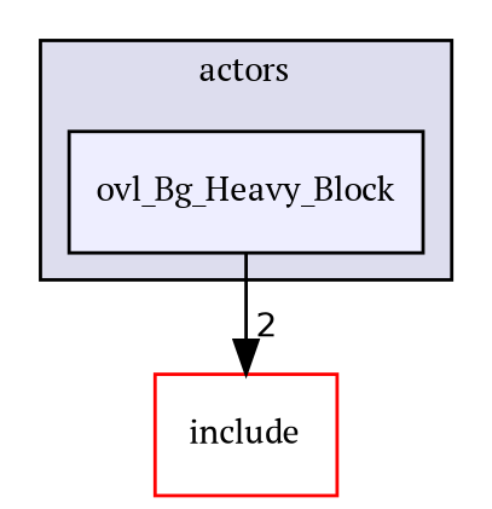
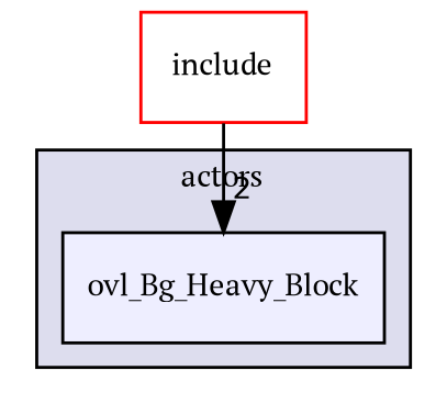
  digraph {
    compound=true
    fontname="PT Serif"
    node [fontname="PT Serif" fontsize=10 shape=box style=filled]
    n1 [fillcolor="#eeeeff" label=ovl_Bg_Heavy_Block pencolor=black]
    n2 [color=red fillcolor=white label=include]
    subgraph cluster_1 {
      bgcolor="#ddddee"
      fontsize=10
      label=actors
      pencolor=black
      n1
    }
-   n1 -> n2 [headlabel=2 labeldistance=1.5 labelfontname=Helvetica labelfontsize=10 fontname="PT Serif"]
+   n2 -> n1 [headlabel=2 labeldistance=1.5 labelfontname=Helvetica labelfontsize=10 fontname="PT Serif"]
  }
